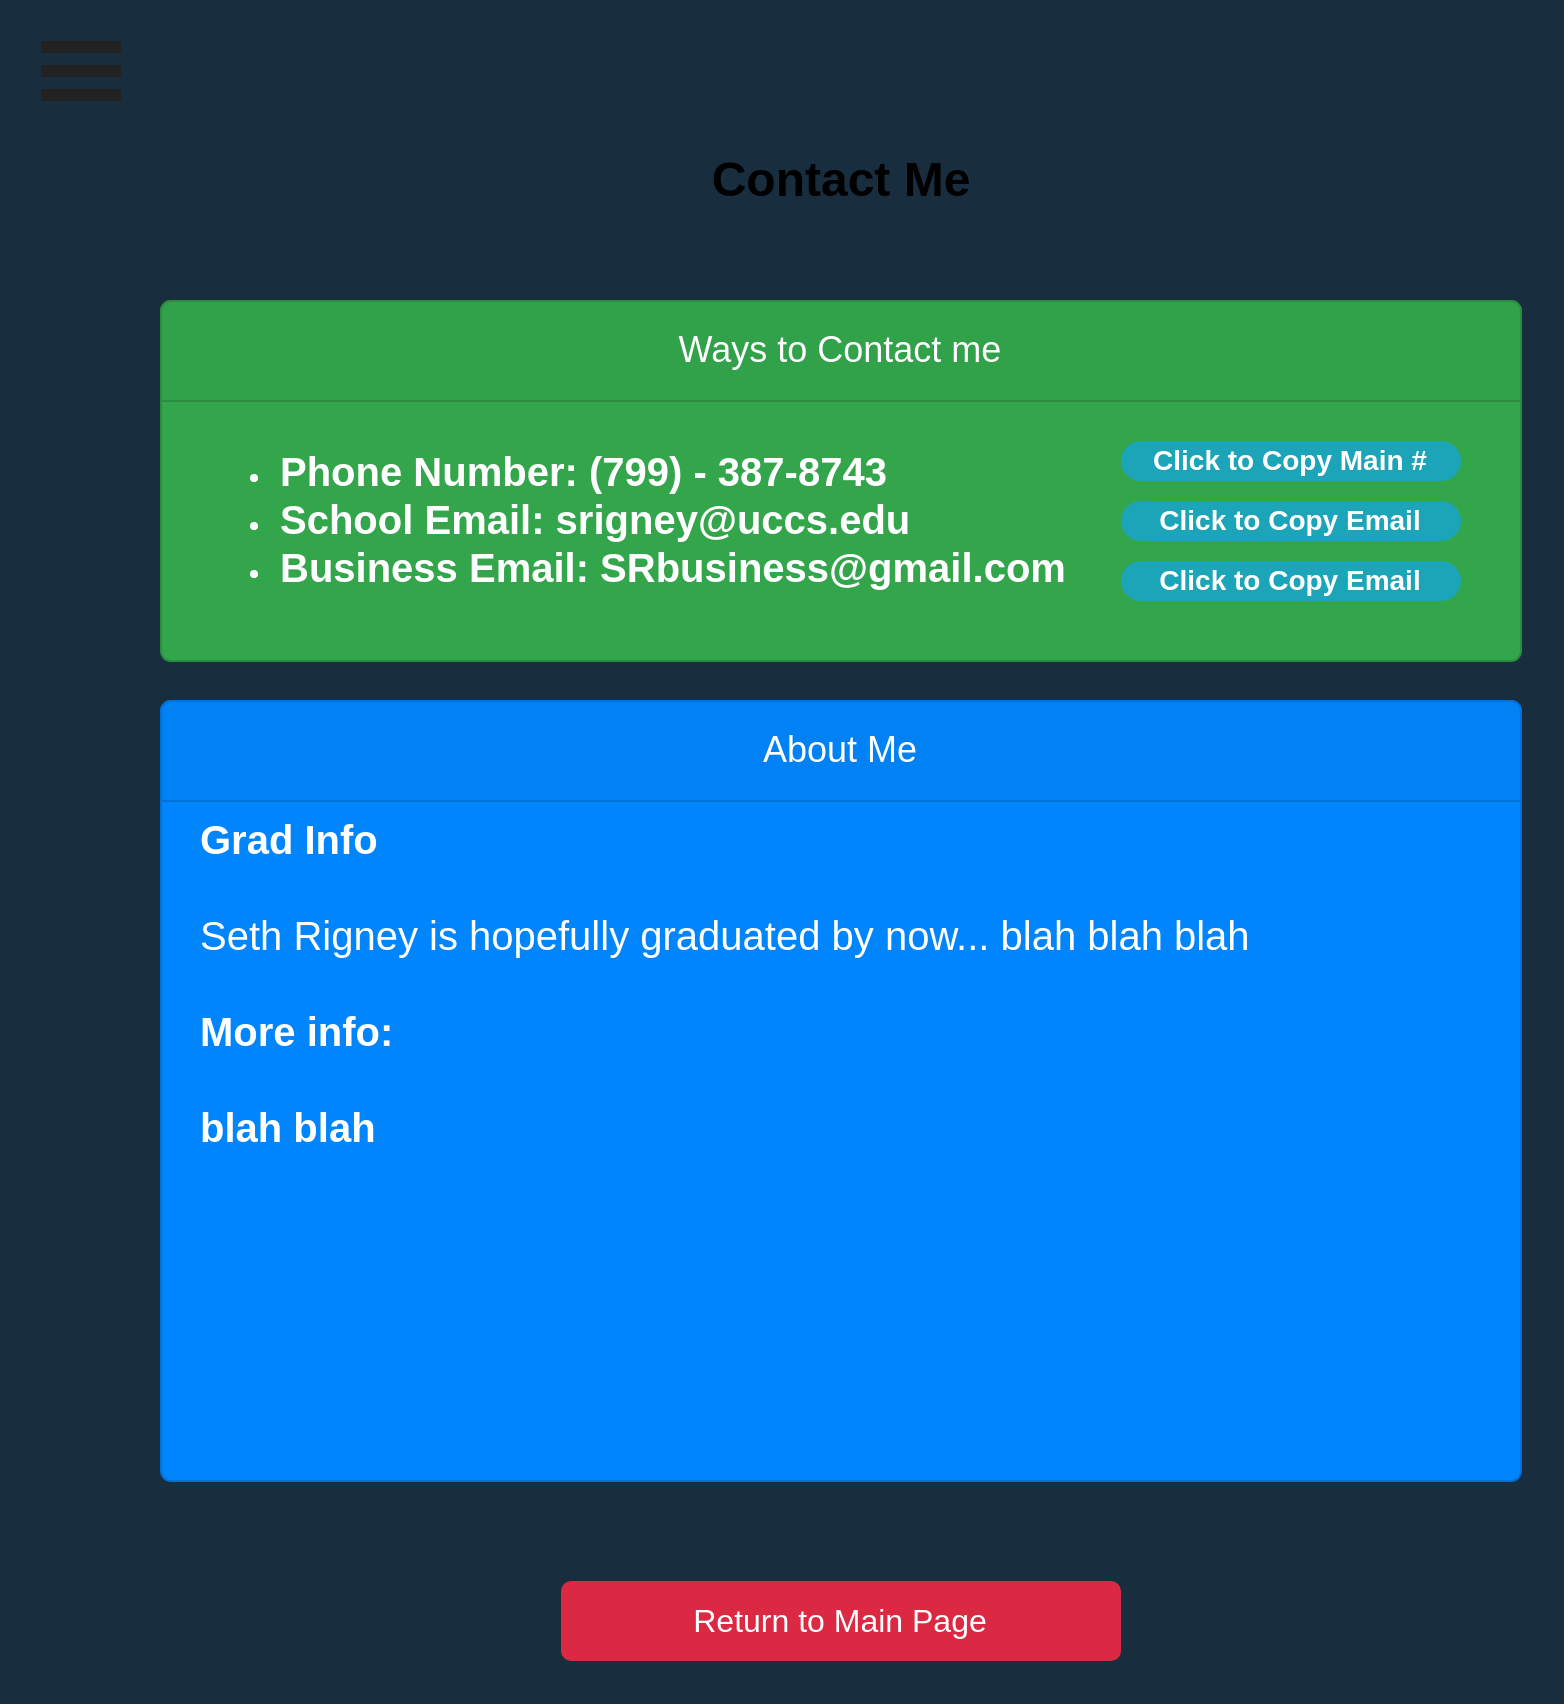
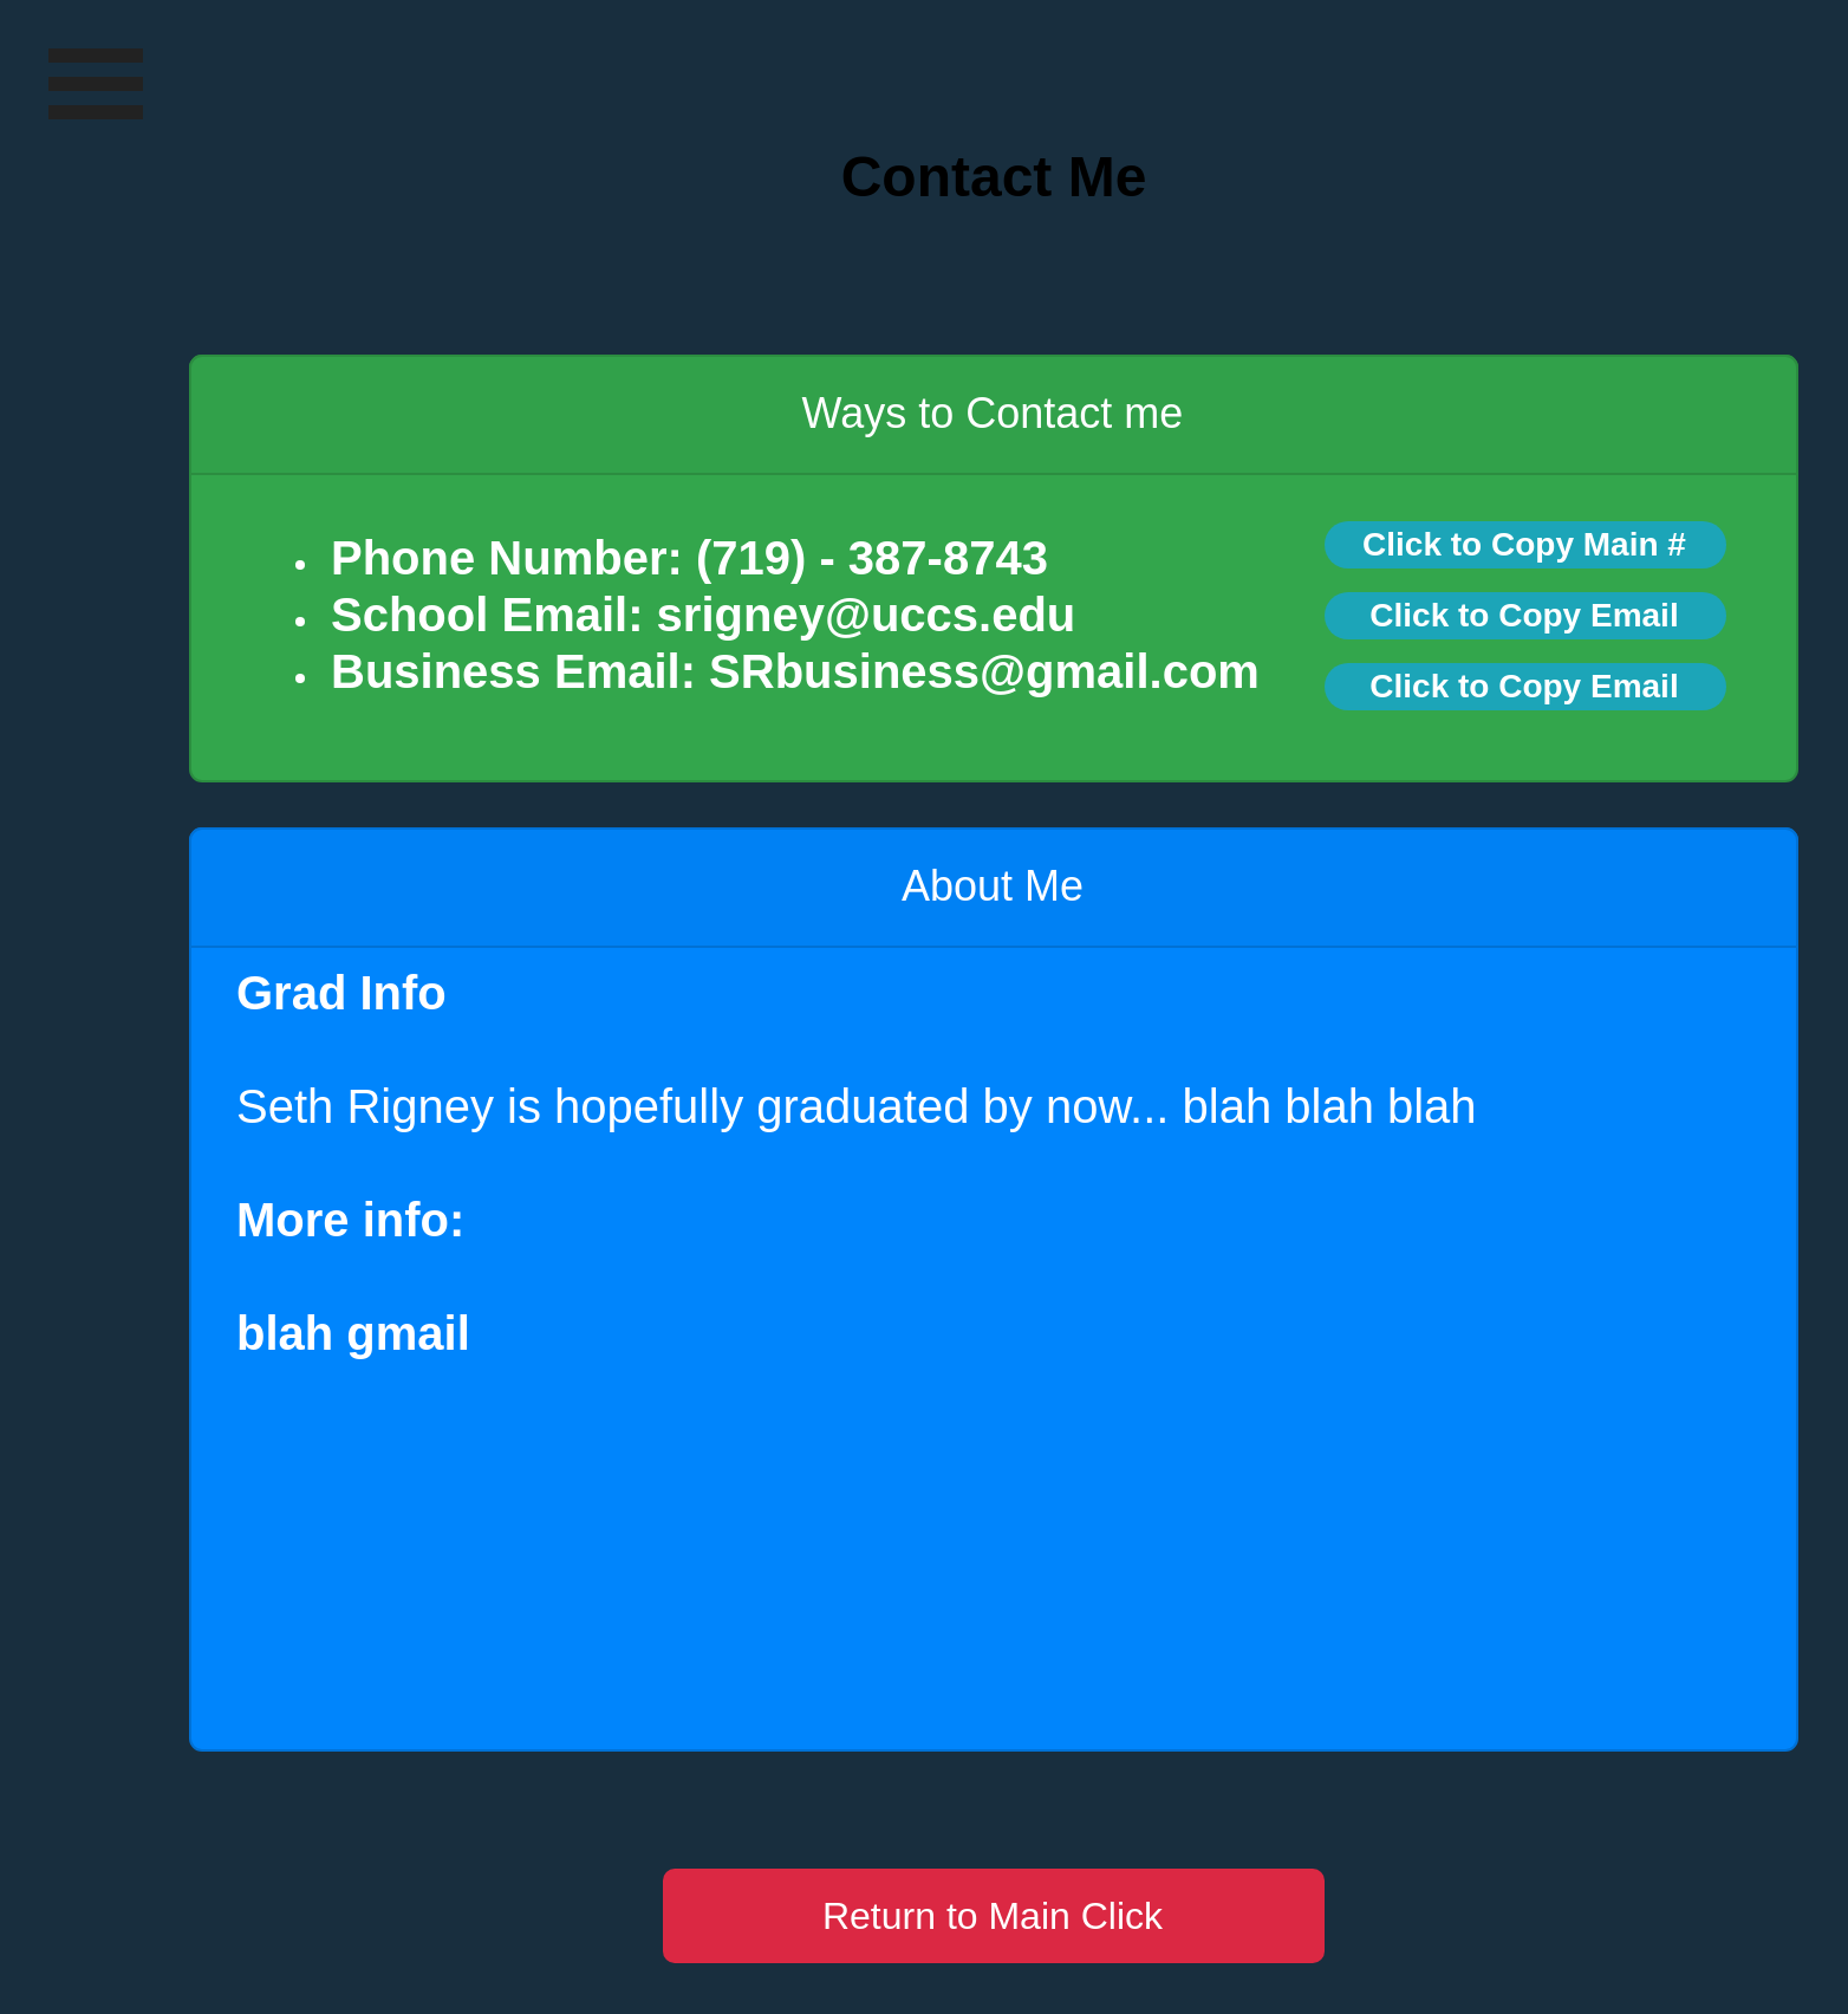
  <mxCell id="0" />
  <mxCell id="1" parent="0" />
- <mxCell id="2" value="Contact Me" style="text;strokeColor=none;fillColor=none;html=1;fontSize=24;fontStyle=1;verticalAlign=middle;align=center;rounded=0;sketch=0;" vertex="1" parent="1"><mxGeometry x="80" y="70" width="680" height="40" as="geometry" /></mxCell>
- <mxCell id="3" value="&lt;ul&gt;&lt;li&gt;&lt;span style=&quot;font-size: 20px&quot;&gt;&lt;b&gt;Phone Number: (799) - 387-8743&lt;/b&gt;&lt;/span&gt;&lt;/li&gt;&lt;li&gt;&lt;span style=&quot;font-size: 20px&quot;&gt;&lt;b&gt;School Email: srigney@uccs.edu&lt;/b&gt;&lt;/span&gt;&lt;/li&gt;&lt;li&gt;&lt;span style=&quot;font-size: 20px&quot;&gt;&lt;b&gt;Business Email: SRbusiness@gmail.com&lt;/b&gt;&lt;/span&gt;&lt;/li&gt;&lt;/ul&gt;" style="html=1;shadow=0;dashed=0;shape=mxgraph.bootstrap.rrect;rSize=5;strokeColor=#2B8D40;html=1;whiteSpace=wrap;fillColor=#33A64C;fontColor=#ffffff;verticalAlign=bottom;align=left;spacing=20;spacingBottom=0;fontSize=14;rounded=0;sketch=0;" vertex="1" parent="1"><mxGeometry x="80" y="150" width="680" height="180" as="geometry" /></mxCell>
+ <mxCell id="2" value="Contact Me" style="text;strokeColor=none;fillColor=none;html=1;fontSize=24;fontStyle=1;verticalAlign=middle;align=center;rounded=0;sketch=0;" vertex="1" parent="1"><mxGeometry x="80" y="55" width="680" height="40" as="geometry" /></mxCell>
+ <mxCell id="3" value="&lt;ul&gt;&lt;li&gt;&lt;span style=&quot;font-size: 20px&quot;&gt;&lt;b&gt;Phone Number: (719) - 387-8743&lt;/b&gt;&lt;/span&gt;&lt;/li&gt;&lt;li&gt;&lt;span style=&quot;font-size: 20px&quot;&gt;&lt;b&gt;School Email: srigney@uccs.edu&lt;/b&gt;&lt;/span&gt;&lt;/li&gt;&lt;li&gt;&lt;span style=&quot;font-size: 20px&quot;&gt;&lt;b&gt;Business Email: SRbusiness@gmail.com&lt;/b&gt;&lt;/span&gt;&lt;/li&gt;&lt;/ul&gt;" style="html=1;shadow=0;dashed=0;shape=mxgraph.bootstrap.rrect;rSize=5;strokeColor=#2B8D40;html=1;whiteSpace=wrap;fillColor=#33A64C;fontColor=#ffffff;verticalAlign=bottom;align=left;spacing=20;spacingBottom=0;fontSize=14;rounded=0;sketch=0;" vertex="1" parent="1"><mxGeometry x="80" y="150" width="680" height="180" as="geometry" /></mxCell>
  <mxCell id="4" value="Ways to Contact me" style="html=1;shadow=0;dashed=0;shape=mxgraph.bootstrap.topButton;rSize=5;perimeter=none;whiteSpace=wrap;fillColor=#31A14A;strokeColor=#2B8D40;fontColor=#ffffff;resizeWidth=1;fontSize=18;align=center;spacing=20;" vertex="1" parent="3"><mxGeometry width="680" height="50" relative="1" as="geometry" /></mxCell>
  <mxCell id="5" value="Click to Copy Email" style="rounded=1;whiteSpace=wrap;html=1;arcSize=50;strokeColor=none;strokeWidth=1;fillColor=#1CA5B8;fontColor=#ffffff;whiteSpace=wrap;align=center;verticalAlign=middle;spacingLeft=0;fontStyle=1;fontSize=14;spacing=10;sketch=0;" vertex="1" parent="3"><mxGeometry x="480" y="130" width="170" height="20" as="geometry" /></mxCell>
  <mxCell id="6" value="Click to Copy Email" style="rounded=1;whiteSpace=wrap;html=1;arcSize=50;strokeColor=none;strokeWidth=1;fillColor=#1CA5B8;fontColor=#ffffff;whiteSpace=wrap;align=center;verticalAlign=middle;spacingLeft=0;fontStyle=1;fontSize=14;spacing=10;sketch=0;" vertex="1" parent="3"><mxGeometry x="480" y="100" width="170" height="20" as="geometry" /></mxCell>
  <mxCell id="7" value="Click to Copy Main #" style="rounded=1;whiteSpace=wrap;html=1;arcSize=50;strokeColor=none;strokeWidth=1;fillColor=#1CA5B8;fontColor=#ffffff;whiteSpace=wrap;align=center;verticalAlign=middle;spacingLeft=0;fontStyle=1;fontSize=14;spacing=10;sketch=0;" vertex="1" parent="3"><mxGeometry x="480" y="70" width="170" height="20" as="geometry" /></mxCell>
  <mxCell id="8" value="" style="html=1;verticalLabelPosition=bottom;labelBackgroundColor=#ffffff;verticalAlign=top;shadow=0;dashed=0;strokeWidth=2;shape=mxgraph.ios7.misc.options;fillColor=#222222;rounded=0;sketch=0;fontColor=#1A1A1A;" vertex="1" parent="1"><mxGeometry x="20" y="20" width="40" height="30" as="geometry" /></mxCell>
- <mxCell id="9" value="&lt;span style=&quot;font-size: 20px&quot;&gt;&lt;b&gt;Grad Info&lt;/b&gt;&lt;br&gt;&lt;br&gt;Seth Rigney is hopefully graduated by now... blah blah blah&lt;br&gt;&lt;br&gt;&lt;b&gt;More info:&lt;br&gt;&lt;br&gt;blah blah&amp;nbsp;&lt;br&gt;&lt;/b&gt;&lt;br&gt;&lt;br&gt;&lt;br&gt;&lt;br&gt;&lt;br&gt;&lt;br&gt;&lt;/span&gt;" style="html=1;shadow=0;dashed=0;shape=mxgraph.bootstrap.rrect;rSize=5;strokeColor=#0071D5;html=1;whiteSpace=wrap;fillColor=#0085FC;fontColor=#ffffff;verticalAlign=bottom;align=left;spacing=20;spacingBottom=0;fontSize=14;rounded=0;sketch=0;" vertex="1" parent="1"><mxGeometry x="80" y="350" width="680" height="390" as="geometry" /></mxCell>
+ <mxCell id="9" value="&lt;span style=&quot;font-size: 20px&quot;&gt;&lt;b&gt;Grad Info&lt;/b&gt;&lt;br&gt;&lt;br&gt;Seth Rigney is hopefully graduated by now... blah blah blah&lt;br&gt;&lt;br&gt;&lt;b&gt;More info:&lt;br&gt;&lt;br&gt;blah gmail&amp;nbsp;&lt;br&gt;&lt;/b&gt;&lt;br&gt;&lt;br&gt;&lt;br&gt;&lt;br&gt;&lt;br&gt;&lt;br&gt;&lt;/span&gt;" style="html=1;shadow=0;dashed=0;shape=mxgraph.bootstrap.rrect;rSize=5;strokeColor=#0071D5;html=1;whiteSpace=wrap;fillColor=#0085FC;fontColor=#ffffff;verticalAlign=bottom;align=left;spacing=20;spacingBottom=0;fontSize=14;rounded=0;sketch=0;" vertex="1" parent="1"><mxGeometry x="80" y="350" width="680" height="390" as="geometry" /></mxCell>
  <mxCell id="10" value="About Me" style="html=1;shadow=0;dashed=0;shape=mxgraph.bootstrap.topButton;rSize=5;perimeter=none;whiteSpace=wrap;fillColor=#0081F4;strokeColor=#0071D5;fontColor=#ffffff;resizeWidth=1;fontSize=18;align=center;spacing=20;" vertex="1" parent="9"><mxGeometry width="680" height="50" relative="1" as="geometry" /></mxCell>
- <mxCell id="11" value="Return to Main Page" style="html=1;shadow=0;dashed=0;shape=mxgraph.bootstrap.rrect;rSize=5;strokeColor=none;strokeWidth=1;fillColor=#DB2843;fontColor=#FFFFFF;whiteSpace=wrap;align=center;verticalAlign=middle;spacingLeft=0;fontStyle=0;fontSize=16;spacing=5;rounded=0;sketch=0;" vertex="1" parent="1"><mxGeometry x="280" y="790" width="280" height="40" as="geometry" /></mxCell>
+ <mxCell id="11" value="Return to Main Click" style="html=1;shadow=0;dashed=0;shape=mxgraph.bootstrap.rrect;rSize=5;strokeColor=none;strokeWidth=1;fillColor=#DB2843;fontColor=#FFFFFF;whiteSpace=wrap;align=center;verticalAlign=middle;spacingLeft=0;fontStyle=0;fontSize=16;spacing=5;rounded=0;sketch=0;" vertex="1" parent="1"><mxGeometry x="280" y="790" width="280" height="40" as="geometry" /></mxCell>
